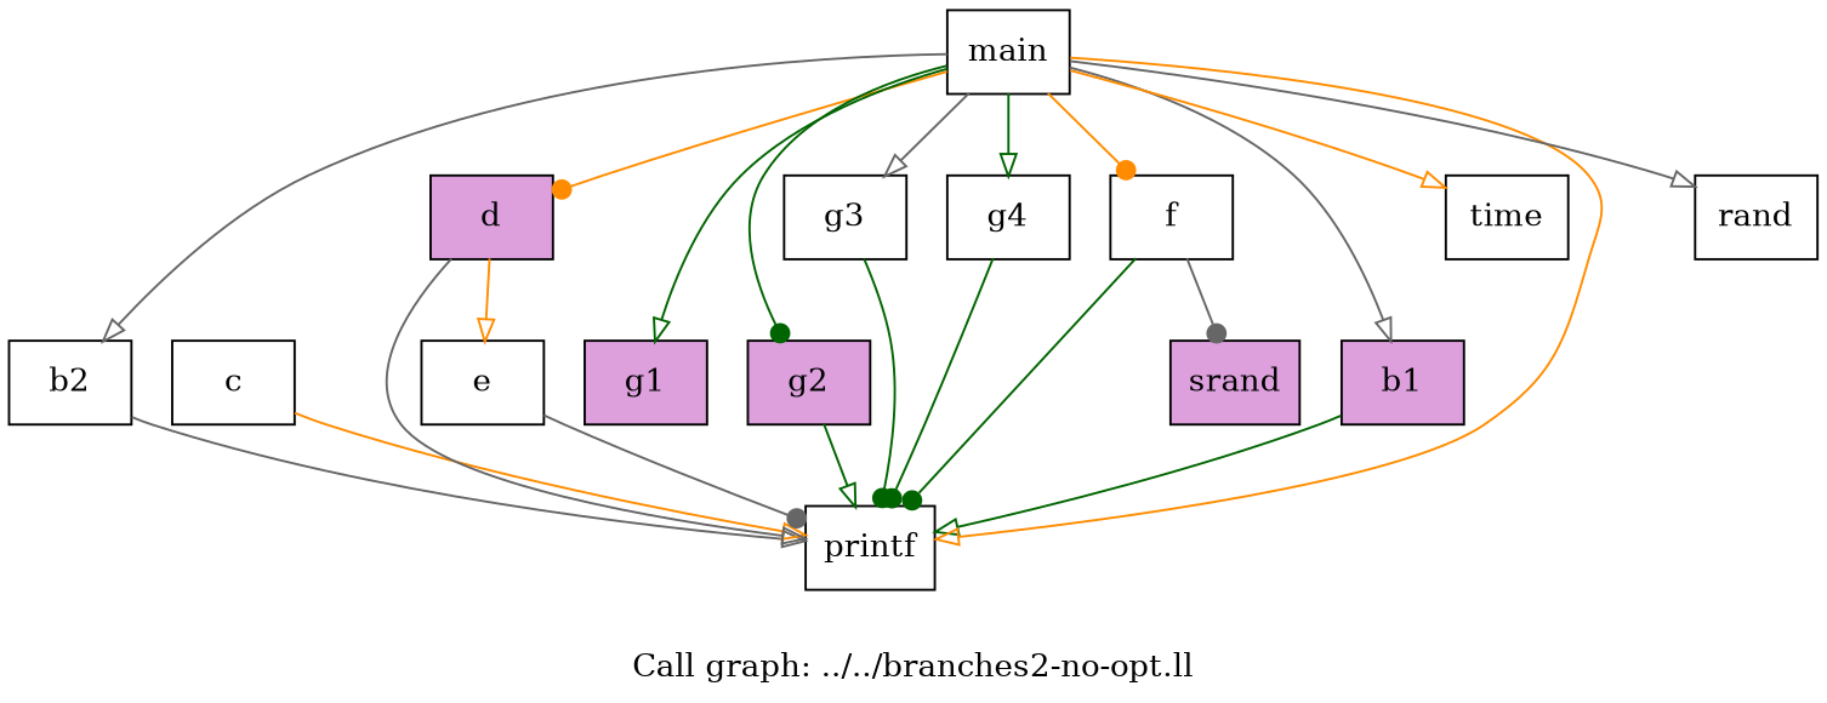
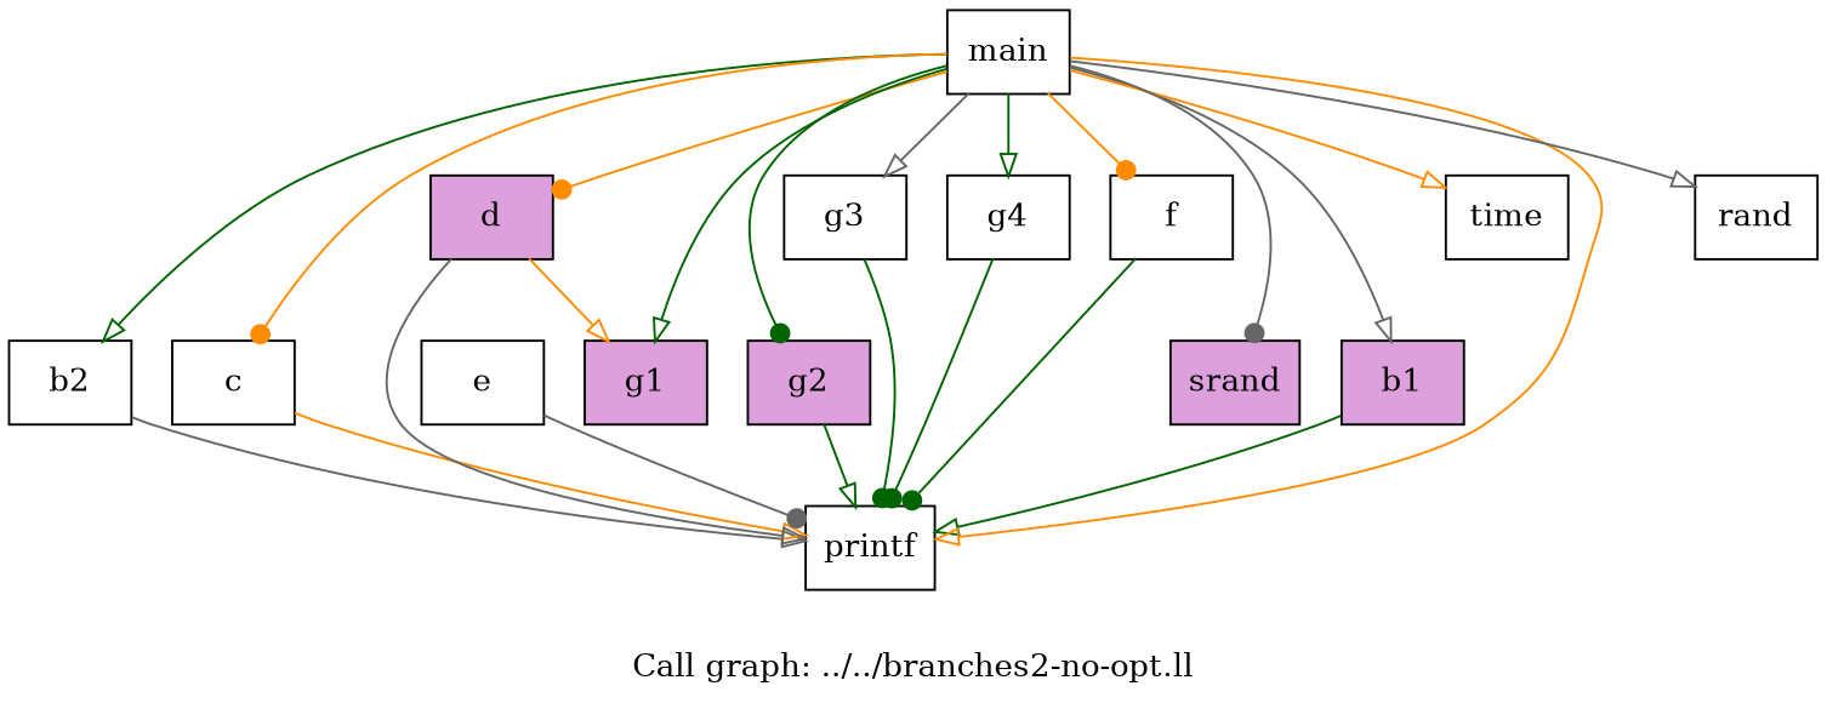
  digraph {
    label="Call graph: ../../branches2-no-opt.ll"
    node [fillcolor=white shape=record style=filled]
    edge [arrowhead=onormal color=darkgreen]
    n1 [fillcolor=plum label="{b1}"]
    n2 [label="{printf}"]
    n3 [label="{b2}"]
    n4 [label="{c}"]
    n5 [label="{e}"]
    n6 [fillcolor=plum label="{d}"]
    n7 [label="{f}"]
    n8 [fillcolor=plum label="{g1}"]
    n9 [fillcolor=plum label="{g2}"]
    n10 [label="{g3}"]
    n11 [label="{g4}"]
    n12 [label="{main}"]
    n13 [label="{time}"]
    n14 [fillcolor=plum label="{srand}"]
    n15 [label="{rand}"]
    n1 -> n2
    n3 -> n2 [color=gray40]
    n4 -> n2 [color=darkorange]
    n5 -> n2 [arrowhead=dot color=gray40]
    n6 -> n2 [color=gray40]
-   n6 -> n5 [color=darkorange]
+   n6 -> n8 [color=darkorange]
    n7 -> n2 [arrowhead=dot]
    n9 -> n2
    n10 -> n2 [arrowhead=dot]
    n11 -> n2 [arrowhead=dot]
    n12 -> n1 [color=gray40]
    n12 -> n2 [color=darkorange]
-   n12 -> n3 [color=gray40]
+   n12 -> n3
+   n12 -> n4 [arrowhead=dot color=darkorange]
    n12 -> n6 [arrowhead=dot color=darkorange]
    n12 -> n7 [arrowhead=dot color=darkorange]
    n12 -> n8
    n12 -> n9 [arrowhead=dot]
    n12 -> n10 [color=gray40]
    n12 -> n11
    n12 -> n13 [color=darkorange]
-   n7 -> n14 [arrowhead=dot color=gray40]
+   n12 -> n14 [arrowhead=dot color=gray40]
    n12 -> n15 [color=gray40]
  }
